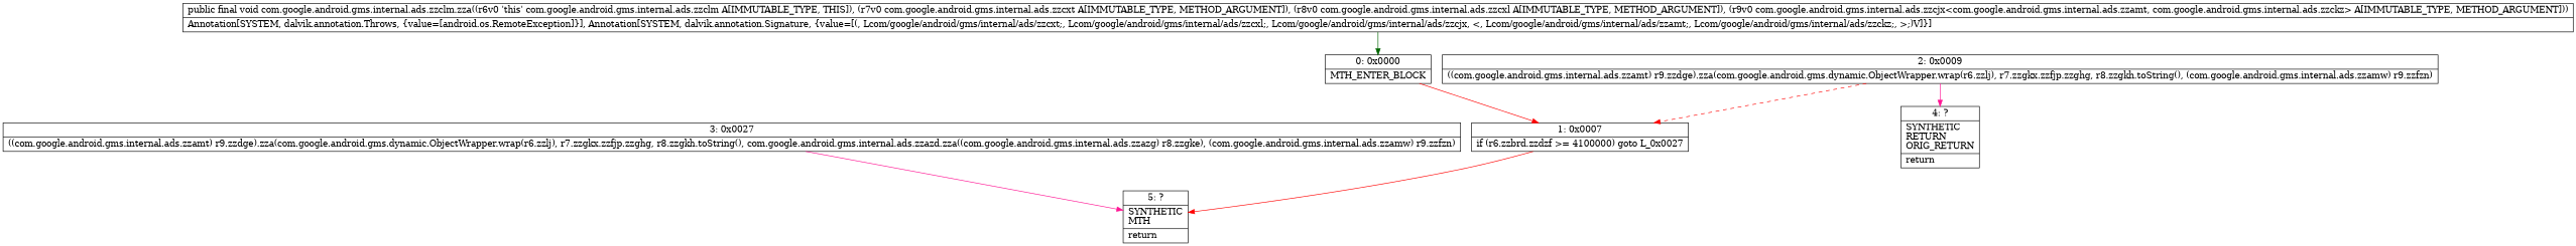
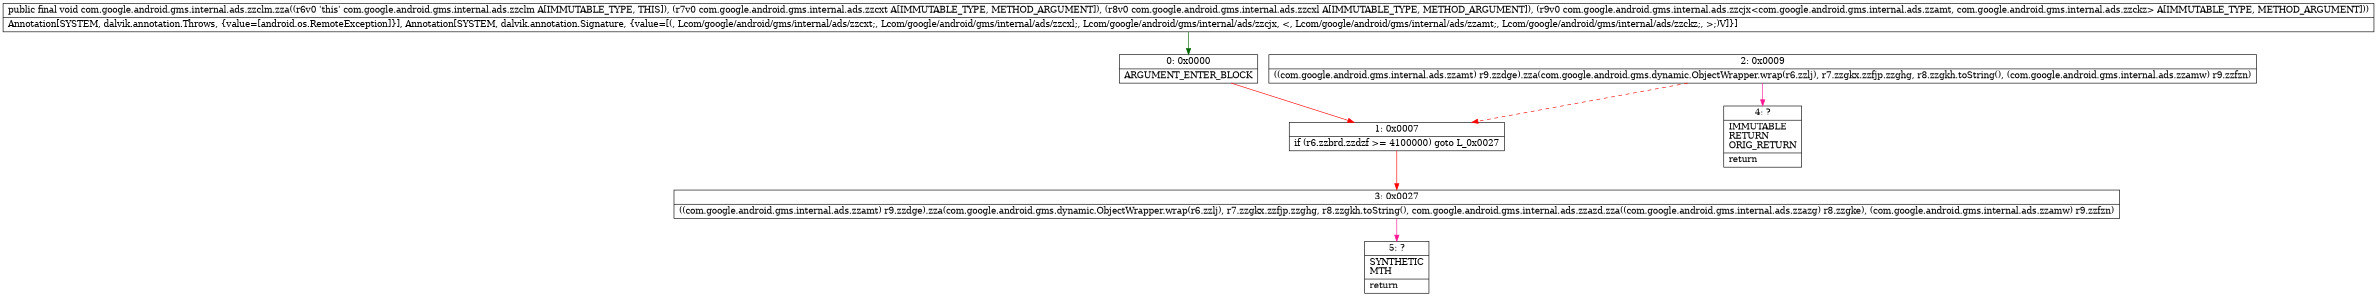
  digraph {
    node [shape=record]
    edge [color=red]
-   n1 [label="{0\:\ 0x0000|MTH_ENTER_BLOCK\l}"]
+   n1 [label="{0\:\ 0x0000|ARGUMENT_ENTER_BLOCK\l}"]
    n2 [label="{1\:\ 0x0007|if (r6.zzbrd.zzdzf \>= 4100000) goto L_0x0027\l}"]
    n3 [label="{3\:\ 0x0027|((com.google.android.gms.internal.ads.zzamt) r9.zzdge).zza(com.google.android.gms.dynamic.ObjectWrapper.wrap(r6.zzlj), r7.zzgkx.zzfjp.zzghg, r8.zzgkh.toString(), com.google.android.gms.internal.ads.zzazd.zza((com.google.android.gms.internal.ads.zzazg) r8.zzgke), (com.google.android.gms.internal.ads.zzamw) r9.zzfzn)\l}"]
    n4 [label="{2\:\ 0x0009|((com.google.android.gms.internal.ads.zzamt) r9.zzdge).zza(com.google.android.gms.dynamic.ObjectWrapper.wrap(r6.zzlj), r7.zzgkx.zzfjp.zzghg, r8.zzgkh.toString(), (com.google.android.gms.internal.ads.zzamw) r9.zzfzn)\l}"]
-   n5 [label="{4\:\ ?|SYNTHETIC\lRETURN\lORIG_RETURN\l|return\l}"]
+   n5 [label="{4\:\ ?|IMMUTABLE\lRETURN\lORIG_RETURN\l|return\l}"]
    n6 [label="{5\:\ ?|SYNTHETIC\lMTH\l|return\l}"]
    n7 [label="{public final void com.google.android.gms.internal.ads.zzclm.zza((r6v0 'this' com.google.android.gms.internal.ads.zzclm A[IMMUTABLE_TYPE, THIS]), (r7v0 com.google.android.gms.internal.ads.zzcxt A[IMMUTABLE_TYPE, METHOD_ARGUMENT]), (r8v0 com.google.android.gms.internal.ads.zzcxl A[IMMUTABLE_TYPE, METHOD_ARGUMENT]), (r9v0 com.google.android.gms.internal.ads.zzcjx\<com.google.android.gms.internal.ads.zzamt, com.google.android.gms.internal.ads.zzckz\> A[IMMUTABLE_TYPE, METHOD_ARGUMENT]))  | Annotation[SYSTEM, dalvik.annotation.Throws, \{value=[android.os.RemoteException]\}], Annotation[SYSTEM, dalvik.annotation.Signature, \{value=[(, Lcom\/google\/android\/gms\/internal\/ads\/zzcxt;, Lcom\/google\/android\/gms\/internal\/ads\/zzcxl;, Lcom\/google\/android\/gms\/internal\/ads\/zzcjx, \<, Lcom\/google\/android\/gms\/internal\/ads\/zzamt;, Lcom\/google\/android\/gms\/internal\/ads\/zzckz;, \>;)V]\}]\l}"]
    n1 -> n2
-   n2 -> n6
+   n2 -> n3
    n3 -> n6 [color=deeppink]
    n4 -> n2 [style=dashed]
    n4 -> n5 [color=deeppink]
    n7 -> n1 [color=darkgreen]
  }
